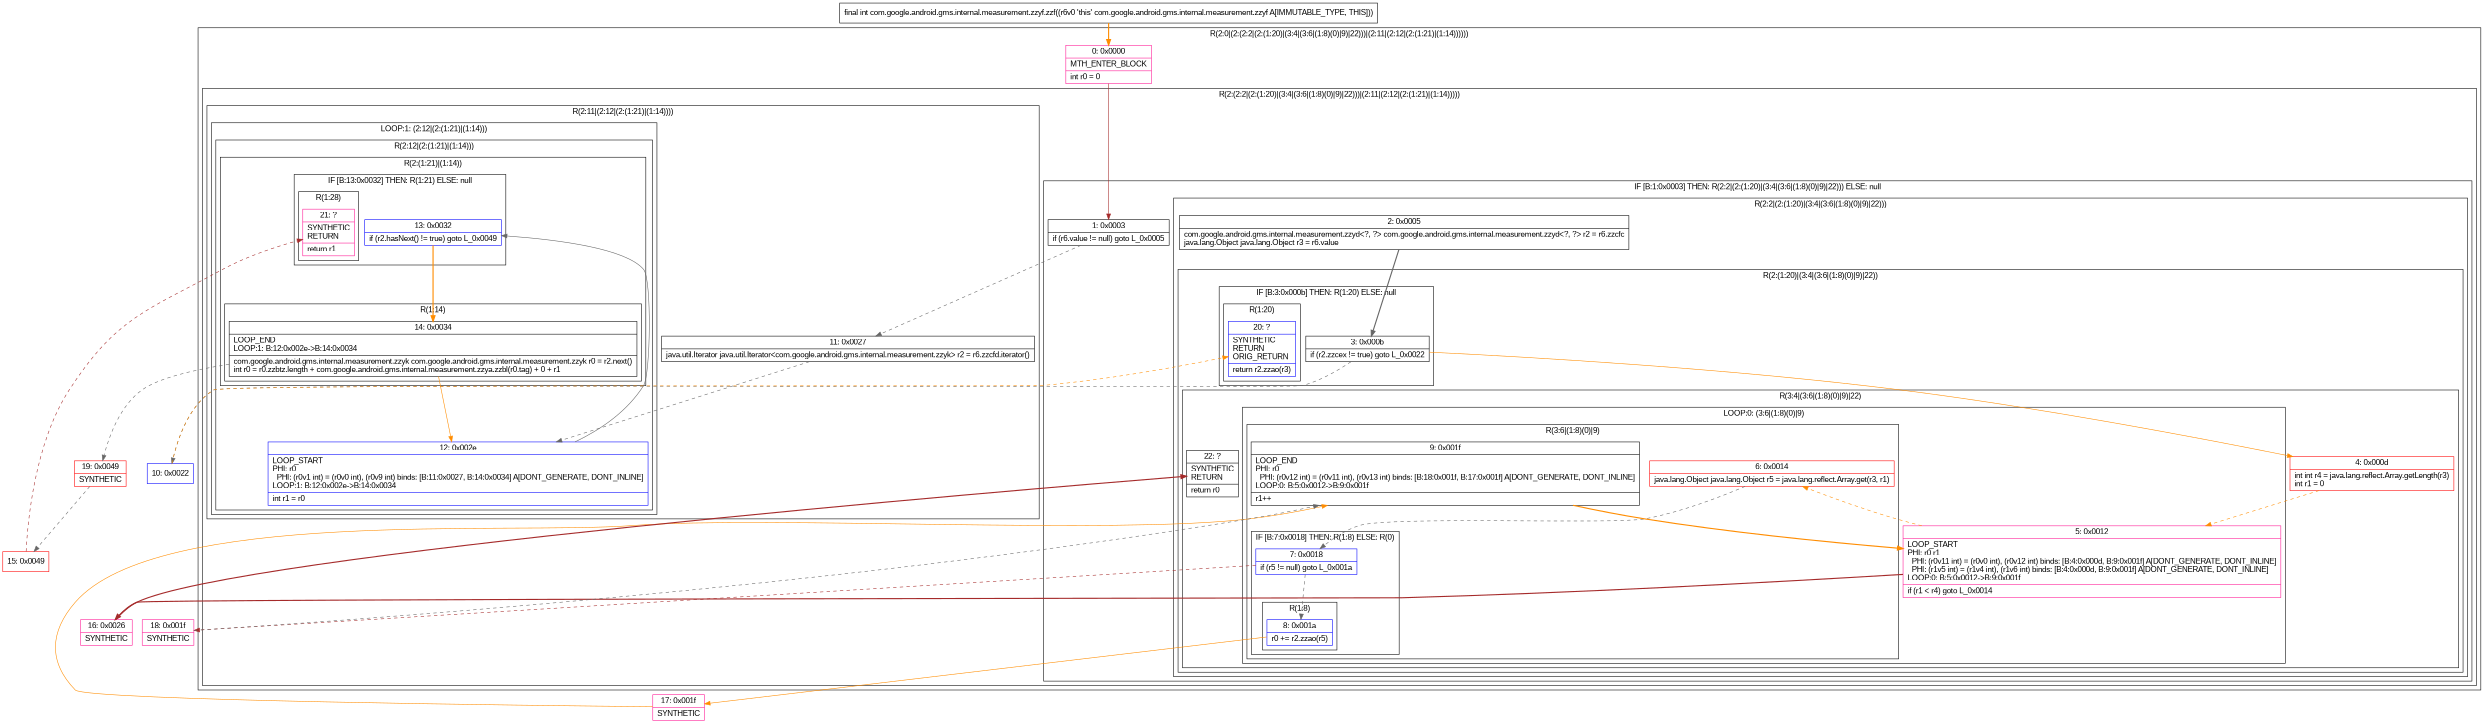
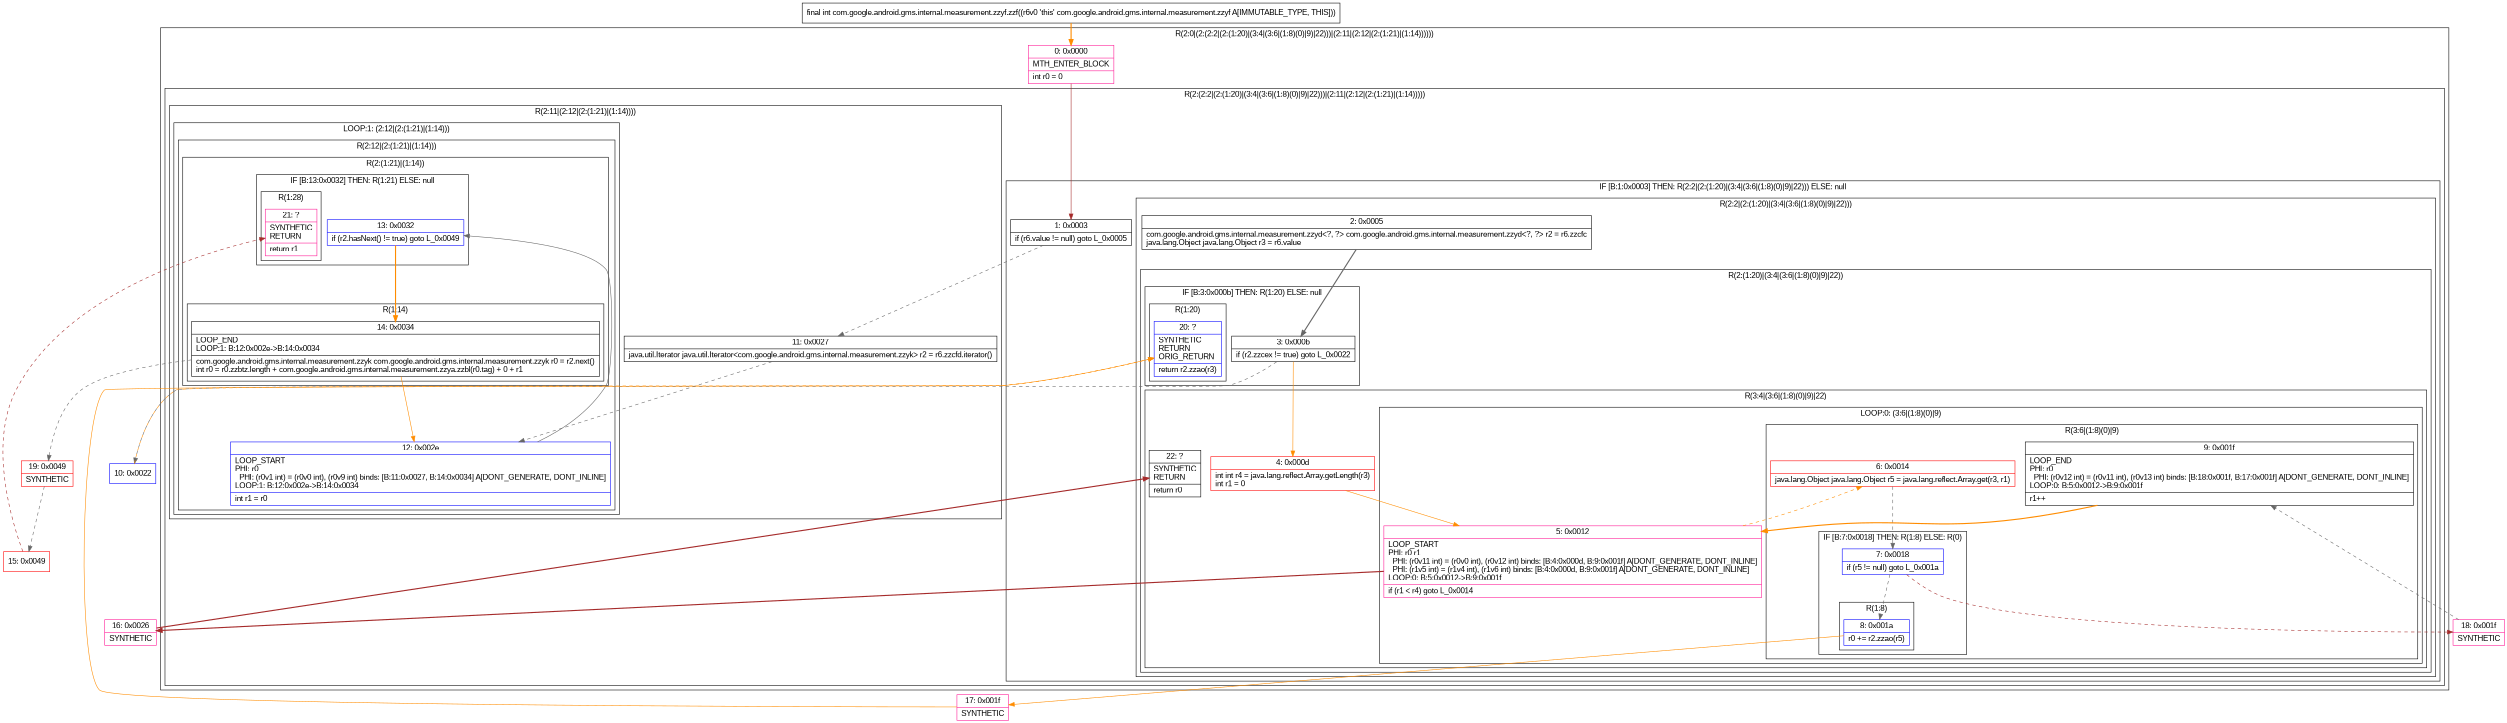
  digraph {
    fontname="Liberation Sans"
    node [color=black fontname="Liberation Sans" shape=record]
    edge [color=darkorange fontname="Liberation Sans" style=dashed]
    n1 [color=blue label="{20\:\ ?|SYNTHETIC\lRETURN\lORIG_RETURN\l|return r2.zzao(r3)\l}"]
    n2 [label="{3\:\ 0x000b|if (r2.zzcex != true) goto L_0x0022\l}"]
    n3 [color=blue label="{8\:\ 0x001a|r0 += r2.zzao(r5)\l}"]
    n4 [color=blue label="{7\:\ 0x0018|if (r5 != null) goto L_0x001a\l}"]
    n5 [color=red label="{6\:\ 0x0014|java.lang.Object java.lang.Object r5 = java.lang.reflect.Array.get(r3, r1)\l}"]
    n6 [label="{9\:\ 0x001f|LOOP_END\lPHI: r0 \l  PHI: (r0v12 int) = (r0v11 int), (r0v13 int) binds: [B:18:0x001f, B:17:0x001f] A[DONT_GENERATE, DONT_INLINE]\lLOOP:0: B:5:0x0012\-\>B:9:0x001f\l|r1++\l}"]
    n7 [color=deeppink label="{5\:\ 0x0012|LOOP_START\lPHI: r0 r1 \l  PHI: (r0v11 int) = (r0v0 int), (r0v12 int) binds: [B:4:0x000d, B:9:0x001f] A[DONT_GENERATE, DONT_INLINE]\l  PHI: (r1v5 int) = (r1v4 int), (r1v6 int) binds: [B:4:0x000d, B:9:0x001f] A[DONT_GENERATE, DONT_INLINE]\lLOOP:0: B:5:0x0012\-\>B:9:0x001f\l|if (r1 \< r4) goto L_0x0014\l}"]
    n8 [color=red label="{4\:\ 0x000d|int int r4 = java.lang.reflect.Array.getLength(r3)\lint r1 = 0\l}"]
    n9 [label="{22\:\ ?|SYNTHETIC\lRETURN\l|return r0\l}"]
    n10 [label="{2\:\ 0x0005|com.google.android.gms.internal.measurement.zzyd\<?, ?\> com.google.android.gms.internal.measurement.zzyd\<?, ?\> r2 = r6.zzcfc\ljava.lang.Object java.lang.Object r3 = r6.value\l}"]
    n11 [label="{1\:\ 0x0003|if (r6.value != null) goto L_0x0005\l}"]
    n12 [color=deeppink label="{21\:\ ?|SYNTHETIC\lRETURN\l|return r1\l}"]
    n13 [color=blue label="{13\:\ 0x0032|if (r2.hasNext() != true) goto L_0x0049\l}"]
    n14 [label="{14\:\ 0x0034|LOOP_END\lLOOP:1: B:12:0x002e\-\>B:14:0x0034\l|com.google.android.gms.internal.measurement.zzyk com.google.android.gms.internal.measurement.zzyk r0 = r2.next()\lint r0 = r0.zzbtz.length + com.google.android.gms.internal.measurement.zzya.zzbl(r0.tag) + 0 + r1\l}"]
    n15 [color=blue label="{12\:\ 0x002e|LOOP_START\lPHI: r0 \l  PHI: (r0v1 int) = (r0v0 int), (r0v9 int) binds: [B:11:0x0027, B:14:0x0034] A[DONT_GENERATE, DONT_INLINE]\lLOOP:1: B:12:0x002e\-\>B:14:0x0034\l|int r1 = r0\l}"]
    n16 [label="{11\:\ 0x0027|java.util.Iterator java.util.Iterator\<com.google.android.gms.internal.measurement.zzyk\> r2 = r6.zzcfd.iterator()\l}"]
    n17 [color=deeppink label="{0\:\ 0x0000|MTH_ENTER_BLOCK\l|int r0 = 0\l}"]
    n18 [color=blue label="{10\:\ 0x0022}"]
    n19 [color=deeppink label="{17\:\ 0x001f|SYNTHETIC\l}"]
    n20 [color=deeppink label="{18\:\ 0x001f|SYNTHETIC\l}"]
    n21 [color=deeppink label="{16\:\ 0x0026|SYNTHETIC\l}"]
    n22 [color=red label="{19\:\ 0x0049|SYNTHETIC\l}"]
    n23 [color=red label="{15\:\ 0x0049}"]
    n24 [label="{final int com.google.android.gms.internal.measurement.zzyf.zzf((r6v0 'this' com.google.android.gms.internal.measurement.zzyf A[IMMUTABLE_TYPE, THIS])) }"]
    subgraph cluster_1 {
      label="R(2:0|(2:(2:2|(2:(1:20)|(3:4|(3:6|(1:8)(0)|9)|22)))|(2:11|(2:12|(2:(1:21)|(1:14))))))"
      n17
      subgraph cluster_2 {
        label="R(2:(2:2|(2:(1:20)|(3:4|(3:6|(1:8)(0)|9)|22)))|(2:11|(2:12|(2:(1:21)|(1:14)))))"
        subgraph cluster_3 {
          label="IF [B:1:0x0003] THEN: R(2:2|(2:(1:20)|(3:4|(3:6|(1:8)(0)|9)|22))) ELSE: null"
          n11
          subgraph cluster_4 {
            label="R(2:2|(2:(1:20)|(3:4|(3:6|(1:8)(0)|9)|22)))"
            n10
            subgraph cluster_5 {
              label="R(2:(1:20)|(3:4|(3:6|(1:8)(0)|9)|22))"
              subgraph cluster_6 {
                label="IF [B:3:0x000b] THEN: R(1:20) ELSE: null"
                n2
                subgraph cluster_7 {
                  label="R(1:20)"
                  n1
                }
              }
              subgraph cluster_8 {
                label="R(3:4|(3:6|(1:8)(0)|9)|22)"
                n8
                n9
                subgraph cluster_9 {
                  label="LOOP:0: (3:6|(1:8)(0)|9)"
                  n7
                  subgraph cluster_10 {
                    label="R(3:6|(1:8)(0)|9)"
                    n5
                    n6
                    subgraph cluster_11 {
                      label="IF [B:7:0x0018] THEN: R(1:8) ELSE: R(0)"
                      n4
                      subgraph cluster_12 {
                        label="R(1:8)"
                        n3
                      }
                      subgraph cluster_13 {
                        label="R(0)"
                      }
                    }
                  }
                }
              }
            }
          }
        }
        subgraph cluster_14 {
          label="R(2:11|(2:12|(2:(1:21)|(1:14))))"
          n16
          subgraph cluster_15 {
            label="LOOP:1: (2:12|(2:(1:21)|(1:14)))"
            subgraph cluster_16 {
              label="R(2:12|(2:(1:21)|(1:14)))"
              n15
              subgraph cluster_17 {
                label="R(2:(1:21)|(1:14))"
                subgraph cluster_18 {
                  label="IF [B:13:0x0032] THEN: R(1:21) ELSE: null"
                  n13
                  subgraph cluster_19 {
                    label="R(1:28)"
                    n12
                  }
                }
                subgraph cluster_20 {
                  label="R(1:14)"
                  n14
                }
              }
            }
          }
        }
      }
    }
    n2 -> n8 [style=solid]
    n2 -> n18 [color=gray40]
    n3 -> n19 [style=solid]
    n4 -> n3 [color=gray40]
    n4 -> n20 [color=brown]
    n5 -> n4 [color=gray40]
    n6 -> n7 [style=bold]
    n7 -> n5
    n7 -> n21 [color=brown style=bold]
-   n8 -> n7
+   n8 -> n7 [style=solid]
    n10 -> n2 [color=gray40 style=bold]
    n11 -> n16 [color=gray40]
    n13 -> n14 [style=bold]
    n14 -> n15 [style=solid]
    n14 -> n22 [color=gray40]
    n15 -> n13 [color=gray40 style=solid]
    n16 -> n15 [color=gray40]
    n17 -> n11 [color=brown style=solid]
    n18 -> n1
-   n19 -> n6 [style=solid]
+   n19 -> n1 [style=solid]
    n20 -> n6 [color=gray40]
    n21 -> n9 [color=brown style=bold]
    n22 -> n23 [color=gray40]
    n23 -> n12 [color=brown]
    n24 -> n17 [style=bold]
  }
